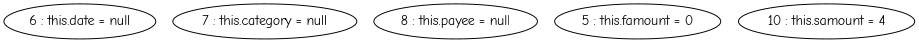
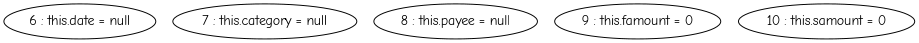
  digraph {
    fontname="Comic Neue"
    node [fontname="Comic Neue"]
    "6 : this.date = null"
    "7 : this.category = null"
    "8 : this.payee = null"
-   "9 : this.famount = 0" [label="5 : this.famount = 0"]
-   "10 : this.samount = 0" [label="10 : this.samount = 4"]
+   "9 : this.famount = 0"
+   "10 : this.samount = 0"
  }
